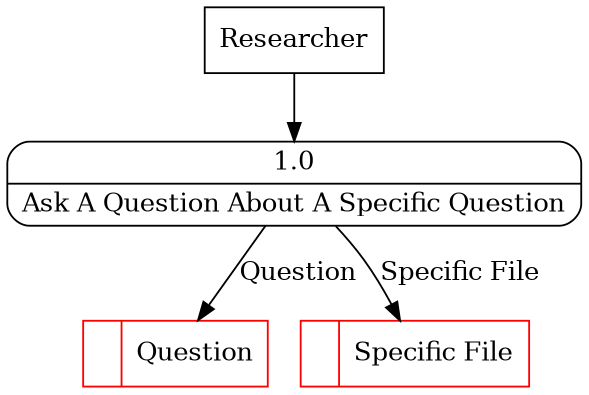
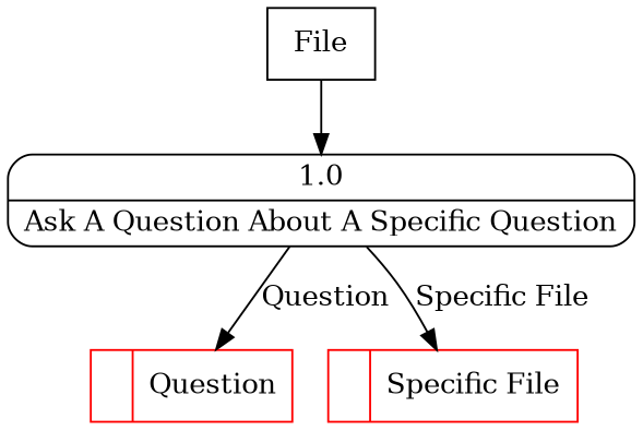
  digraph {
    node [shape=record]
    n1 [color=red label="<f0>  |<f1> Question "]
    n2 [color=red label="<f0>  |<f1> Specific File "]
-   n3 [label=Researcher shape=box]
+   n3 [label=File shape=box]
    n4 [label="{<f0> 1.0|<f1> Ask A Question About A Specific Question }" shape=Mrecord]
    n3 -> n4
    n4 -> n1 [label=Question]
    n4 -> n2 [label="Specific File"]
  }
